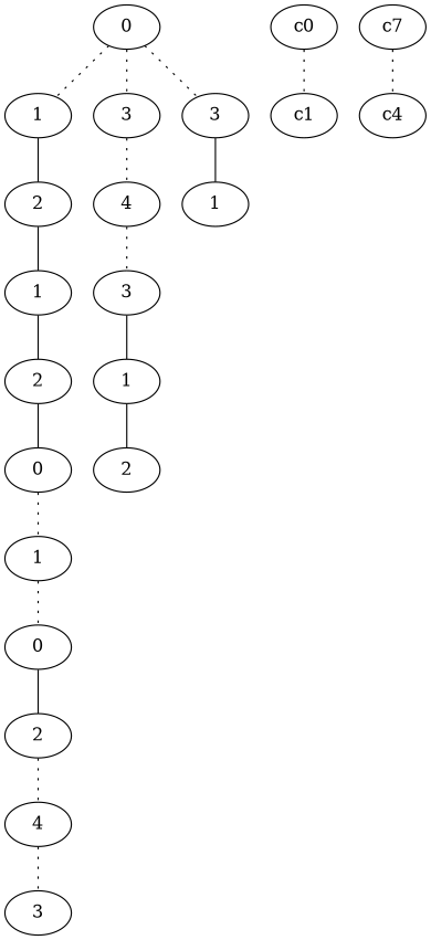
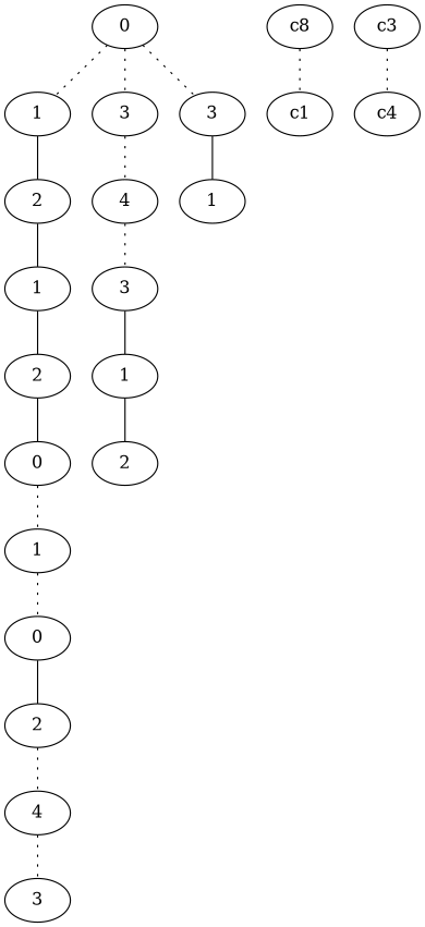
  graph {
    edge [style=dotted]
    n1 [label=0]
    n2 [label=1]
    n3 [label=3]
    n4 [label=3]
    n5 [label=2]
    n6 [label=4]
    n7 [label=1]
    n8 [label=1]
    n9 [label=2]
    n10 [label=0]
    n11 [label=1]
    n12 [label=0]
    n13 [label=2]
    n14 [label=4]
    n15 [label=3]
    n16 [label=3]
    n17 [label=1]
    n18 [label=2]
-   c0
+   c0 [label=c8]
    c1
-   c3 [label=c7]
+   c3
    c4
    n1 -- n2
    n1 -- n3
    n1 -- n4
    n2 -- n5 [style=""]
    n3 -- n6
    n4 -- n7 [style=""]
    n5 -- n8 [style=""]
    n6 -- n16
    n8 -- n9 [style=""]
    n9 -- n10 [style=""]
    n10 -- n11
    n11 -- n12
    n12 -- n13 [style=""]
    n13 -- n14
    n14 -- n15
    n16 -- n17 [style=""]
    n17 -- n18 [style=""]
    c0 -- c1
    c3 -- c4
  }
